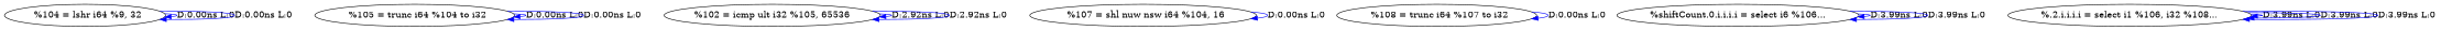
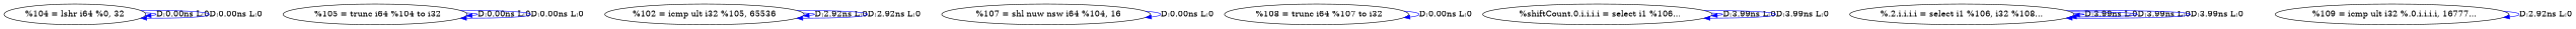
  digraph {
    edge [color=blue]
-   n1 [label="  %104 = lshr i64 %9, 32"]
+   n1 [label="%104 = lshr i64 %0, 32"]
    n2 [label="  %105 = trunc i64 %104 to i32"]
    n3 [label="%102 = icmp ult i32 %105, 65536"]
    n4 [label="  %107 = shl nuw nsw i64 %104, 16"]
    n5 [label="  %108 = trunc i64 %107 to i32"]
-   n6 [label="%shiftCount.0.i.i.i.i = select i6 %106..."]
+   n6 [label="  %shiftCount.0.i.i.i.i = select i1 %106..."]
    n7 [label="%.2.i.i.i.i = select i1 %106, i32 %108..."]
+   n8 [label="  %109 = icmp ult i32 %.0.i.i.i.i, 16777..."]
    n1 -> n1 [label="D:0.00ns L:0"]
    n1 -> n1 [label="D:0.00ns L:0"]
    n2 -> n2 [label="D:0.00ns L:0"]
    n2 -> n2 [label="D:0.00ns L:0"]
    n3 -> n3 [label="D:2.92ns L:0"]
    n3 -> n3 [label="D:2.92ns L:0"]
    n4 -> n4 [label="D:0.00ns L:0"]
    n5 -> n5 [label="D:0.00ns L:0"]
    n6 -> n6 [label="D:3.99ns L:0"]
    n6 -> n6 [label="D:3.99ns L:0"]
    n7 -> n7 [label="D:3.99ns L:0"]
    n7 -> n7 [label="D:3.99ns L:0"]
    n7 -> n7 [label="D:3.99ns L:0"]
+   n8 -> n8 [label="D:2.92ns L:0"]
  }
